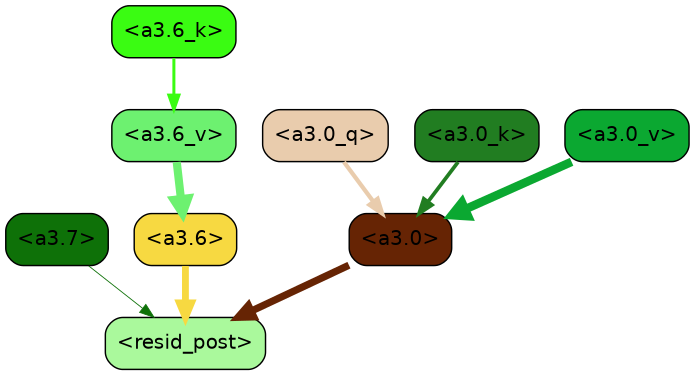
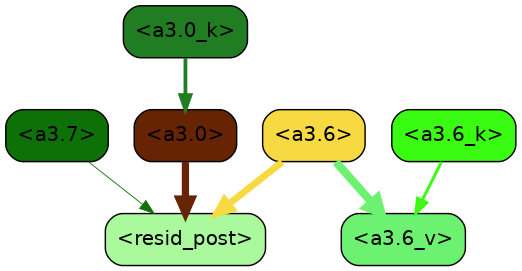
  strict digraph {
    splines=true
    node [color=black fontname=Helvetica shape=box style="filled, rounded"]
    "<a3.7>" [fillcolor="#0e7108"]
    "<resid_post>" [fillcolor="#aaf99c"]
    "<a3.6>" [fillcolor="#f7d941"]
    "<a3.0>" [fillcolor="#662404"]
-   "<a3.0_q>" [fillcolor="#e9ccad"]
    "<a3.6_k>" [fillcolor="#3afc12"]
    "<a3.6_v>" [fillcolor="#6df170"]
    "<a3.0_k>" [fillcolor="#217d21"]
-   "<a3.0_v>" [fillcolor="#0ba831"]
    "<a3.7>" -> "<resid_post>" [color="#0e7108" penwidth=0.6]
    "<a3.6>" -> "<resid_post>" [color="#f7d941" penwidth=4.748674273490906]
    "<a3.0>" -> "<resid_post>" [color="#662404" penwidth=5.004031300544739]
-   "<a3.0_q>" -> "<a3.0>" [color="#e9ccad" penwidth=2.95696559548378]
    "<a3.6_k>" -> "<a3.6_v>" [color="#3afc12" penwidth=2.086437076330185]
-   "<a3.6_v>" -> "<a3.6>" [color="#6df170" penwidth=5.669987380504608]
+   "<a3.6>" -> "<a3.6_v>" [color="#6df170" penwidth=5.669987380504608]
    "<a3.0_k>" -> "<a3.0>" [color="#217d21" penwidth=2.5988530814647675]
-   "<a3.0_v>" -> "<a3.0>" [color="#0ba831" penwidth=5.9515902400016785]
  }
